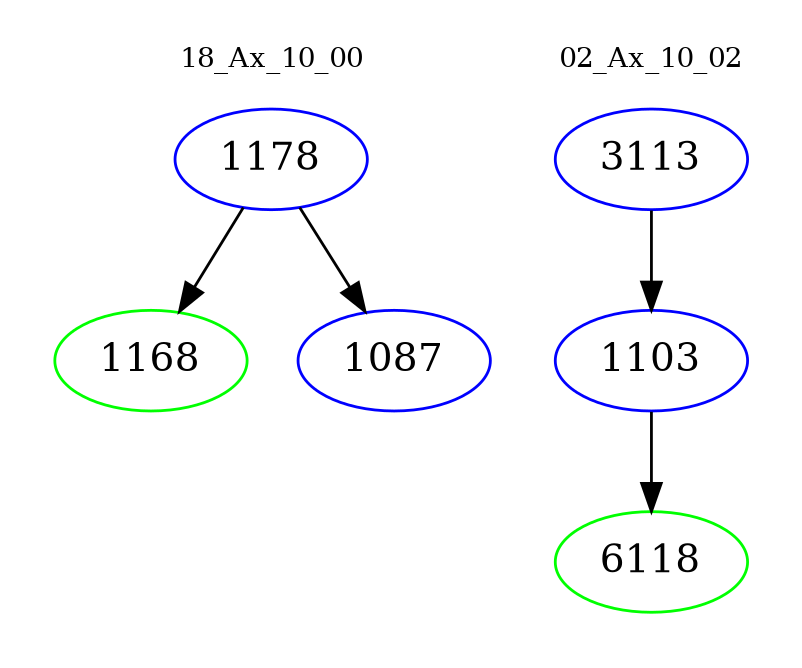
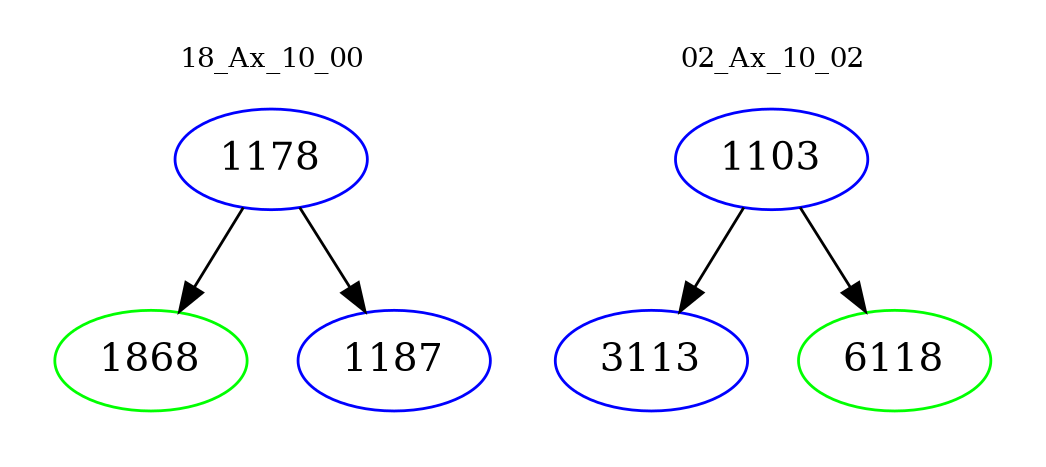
  digraph {
    node [color=blue]
    edge [color=black]
    n1 [label=1178]
-   n2 [color=green label=1168]
-   n3 [label=1087]
+   n2 [color=green label=1868]
+   n3 [label=1187]
    n4 [label=1103]
    n5 [label=3113]
    n6 [color=green label=6118]
    subgraph cluster_1 {
      color=white
      fontsize=10
      label="18_Ax_10_00"
      n1
      n2
      n3
    }
    subgraph cluster_2 {
      color=white
      fontsize=10
      label="02_Ax_10_02"
      n4
      n5
      n6
    }
    n1 -> n2
    n1 -> n3
-   n5 -> n4
+   n4 -> n5
    n4 -> n6
  }
